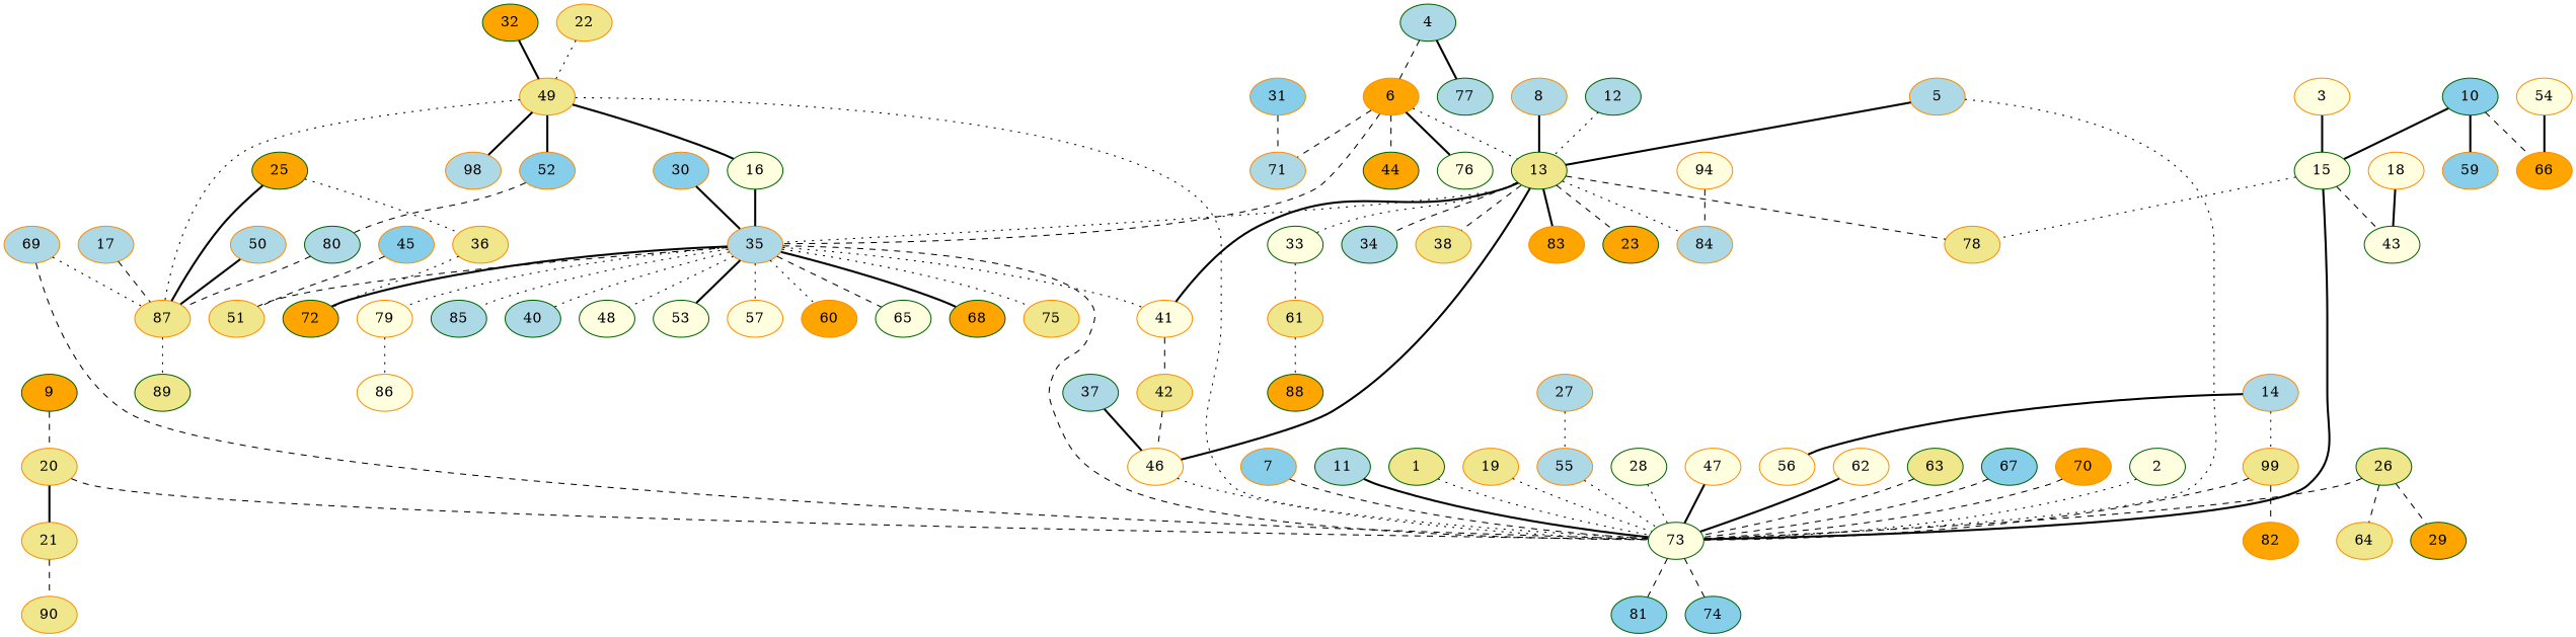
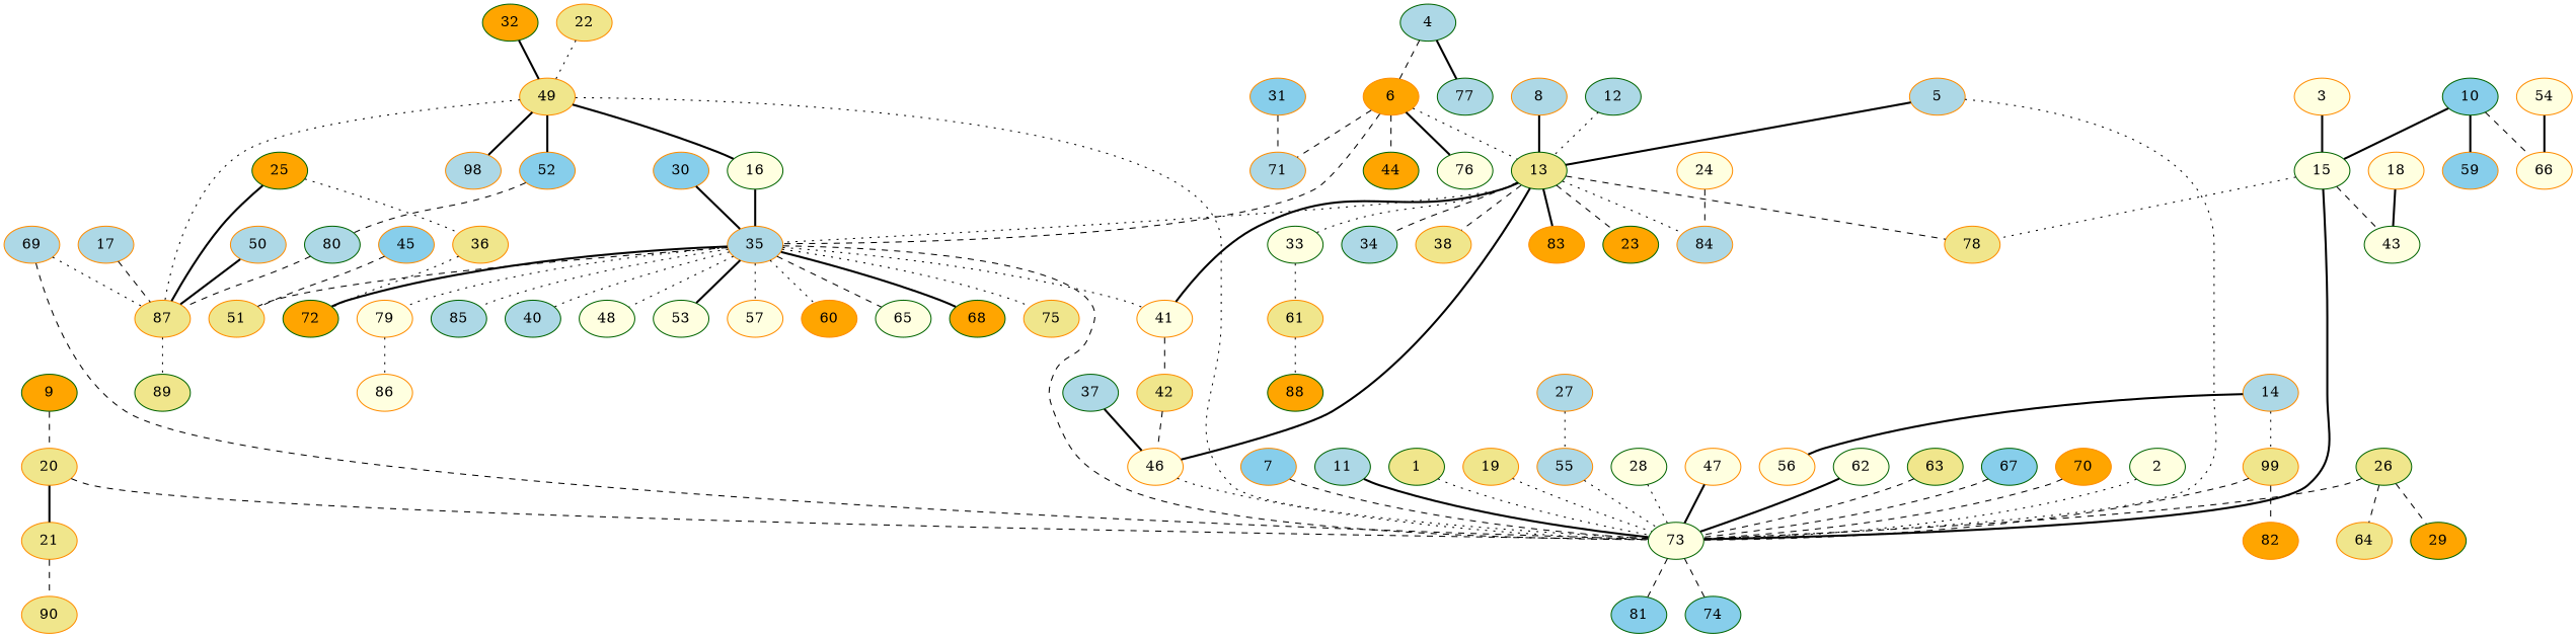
  graph {
    node [color=darkorange fillcolor=lightyellow style=filled]
    edge [style=dashed weight=1.0]
    1 [color=darkgreen fillcolor=khaki]
    73 [color=darkgreen]
    74 [color=darkgreen fillcolor=skyblue]
    81 [color=darkgreen fillcolor=skyblue]
    2 [color=darkgreen]
    15 [color=darkgreen]
    3
    78 [fillcolor=khaki]
    43 [color=darkgreen]
    4 [color=darkgreen fillcolor=lightblue]
    6 [fillcolor=orange]
    77 [color=darkgreen fillcolor=lightblue]
    13 [color=darkgreen fillcolor=khaki]
    35 [fillcolor=lightblue]
    44 [color=darkgreen fillcolor=orange]
    71 [fillcolor=lightblue]
    76 [color=darkgreen]
    87 [fillcolor=khaki]
    89 [color=darkgreen fillcolor=khaki]
    5 [fillcolor=lightblue]
    23 [color=darkgreen fillcolor=orange]
    33 [color=darkgreen]
    34 [color=darkgreen fillcolor=lightblue]
    38 [fillcolor=khaki]
    41
    46
    83 [fillcolor=orange]
    84 [fillcolor=lightblue]
    40 [color=darkgreen fillcolor=lightblue]
    48 [color=darkgreen]
    51 [fillcolor=khaki]
    53 [color=darkgreen]
    57
    60 [fillcolor=orange]
    65 [color=darkgreen]
    68 [color=darkgreen fillcolor=orange]
    72 [color=darkgreen fillcolor=orange]
    75 [fillcolor=khaki]
    79
    85 [color=darkgreen fillcolor=lightblue]
    7 [fillcolor=skyblue]
    8 [fillcolor=lightblue]
    9 [color=darkgreen fillcolor=orange]
    20 [fillcolor=khaki]
    21 [fillcolor=khaki]
    10 [color=darkgreen fillcolor=skyblue]
    59 [fillcolor=skyblue]
-   66 [fillcolor=orange]
+   66
    11 [color=darkgreen fillcolor=lightblue]
    12 [color=darkgreen fillcolor=lightblue]
    61 [fillcolor=khaki]
    42 [fillcolor=khaki]
    14 [fillcolor=lightblue]
    n54 [fillcolor=khaki label=99]
    56
    82 [fillcolor=orange]
    16 [color=darkgreen]
    17 [fillcolor=lightblue]
    18
    19 [fillcolor=khaki]
    90 [fillcolor=khaki]
    22 [fillcolor=khaki]
    49 [fillcolor=khaki]
    52 [fillcolor=skyblue]
    n65 [fillcolor=lightblue label=98]
-   24 [label=94]
+   24
    25 [color=darkgreen fillcolor=orange]
    36 [fillcolor=khaki]
    26 [color=darkgreen fillcolor=khaki]
    29 [color=darkgreen fillcolor=orange]
    64 [fillcolor=khaki]
    27 [fillcolor=lightblue]
    55 [fillcolor=lightblue]
    28 [color=darkgreen]
    30 [fillcolor=skyblue]
    31 [fillcolor=skyblue]
    32 [color=darkgreen fillcolor=orange]
    88 [color=darkgreen fillcolor=orange]
    86
    37 [color=darkgreen fillcolor=lightblue]
    45 [fillcolor=skyblue]
    47
    80 [color=darkgreen fillcolor=lightblue]
    50 [fillcolor=lightblue]
    54
-   62
+   62 [color=darkgreen]
    63 [color=darkgreen fillcolor=khaki]
    67 [color=darkgreen fillcolor=skyblue]
    69 [fillcolor=lightblue]
    70 [fillcolor=orange]
    1 -- 73 [style=dotted]
    73 -- 74
    73 -- 81
    2 -- 73 [style=dotted]
    15 -- 73 [style=bold]
    15 -- 78 [style=dotted]
    15 -- 43
    3 -- 15 [style=bold]
    4 -- 6
    4 -- 77 [style=bold]
    6 -- 13 [style=dotted]
    6 -- 35
    6 -- 44
    6 -- 71
    6 -- 76 [style=bold]
    13 -- 78
    13 -- 35 [style=dotted]
    13 -- 23
    13 -- 33 [style=dotted]
    13 -- 34
    13 -- 38
    13 -- 41 [style=bold]
    13 -- 46 [style=bold]
    13 -- 83 [style=bold]
    13 -- 84 [style=dotted]
    35 -- 73
    35 -- 41 [style=dotted]
    35 -- 40 [style=dotted]
    35 -- 48 [style=dotted]
    35 -- 51
    35 -- 53 [style=bold]
    35 -- 57 [style=dotted]
    35 -- 60 [style=dotted]
    35 -- 65
    35 -- 68 [style=bold]
    35 -- 72 [style=bold]
    35 -- 75 [style=dotted]
    35 -- 79 [style=dotted]
    35 -- 85 [style=dotted]
    87 -- 89 [style=dotted]
    5 -- 73 [style=dotted]
    5 -- 13 [style=bold]
    33 -- 61 [style=dotted]
    41 -- 42
    46 -- 73 [style=dotted]
    79 -- 86 [style=dotted]
    7 -- 73
    8 -- 13 [style=bold]
    9 -- 20
    20 -- 73
    20 -- 21 [style=bold]
    21 -- 90
    10 -- 15 [style=bold]
    10 -- 59 [style=bold]
    10 -- 66
    11 -- 73 [style=bold]
    12 -- 13 [style=dotted]
    61 -- 88 [style=dotted]
    42 -- 46
    14 -- n54 [style=dotted]
    14 -- 56 [style=bold]
    n54 -- 73
    n54 -- 82
    16 -- 35 [style=bold]
    17 -- 87
    18 -- 43 [style=bold]
    19 -- 73 [style=dotted]
    22 -- 49 [style=dotted]
    49 -- 73 [style=dotted]
    49 -- 87 [style=dotted]
    49 -- 16 [style=bold]
    49 -- 52 [style=bold]
    49 -- n65 [style=bold]
    52 -- 80
    24 -- 84
    25 -- 87 [style=bold]
    25 -- 36 [style=dotted]
    36 -- 72 [style=dotted]
    26 -- 73 [weight=2.0]
    26 -- 29
    26 -- 64
    27 -- 55 [style=dotted]
    55 -- 73 [style=dotted]
    28 -- 73 [style=dotted]
    30 -- 35 [style=bold]
    31 -- 71
    32 -- 49 [style=bold]
    37 -- 46 [style=bold]
    45 -- 51
    47 -- 73 [style=bold]
    80 -- 87
    50 -- 87 [style=bold]
    54 -- 66 [style=bold]
    62 -- 73 [style=bold]
    63 -- 73
    67 -- 73
    69 -- 73
    69 -- 87 [style=dotted]
    70 -- 73
  }
